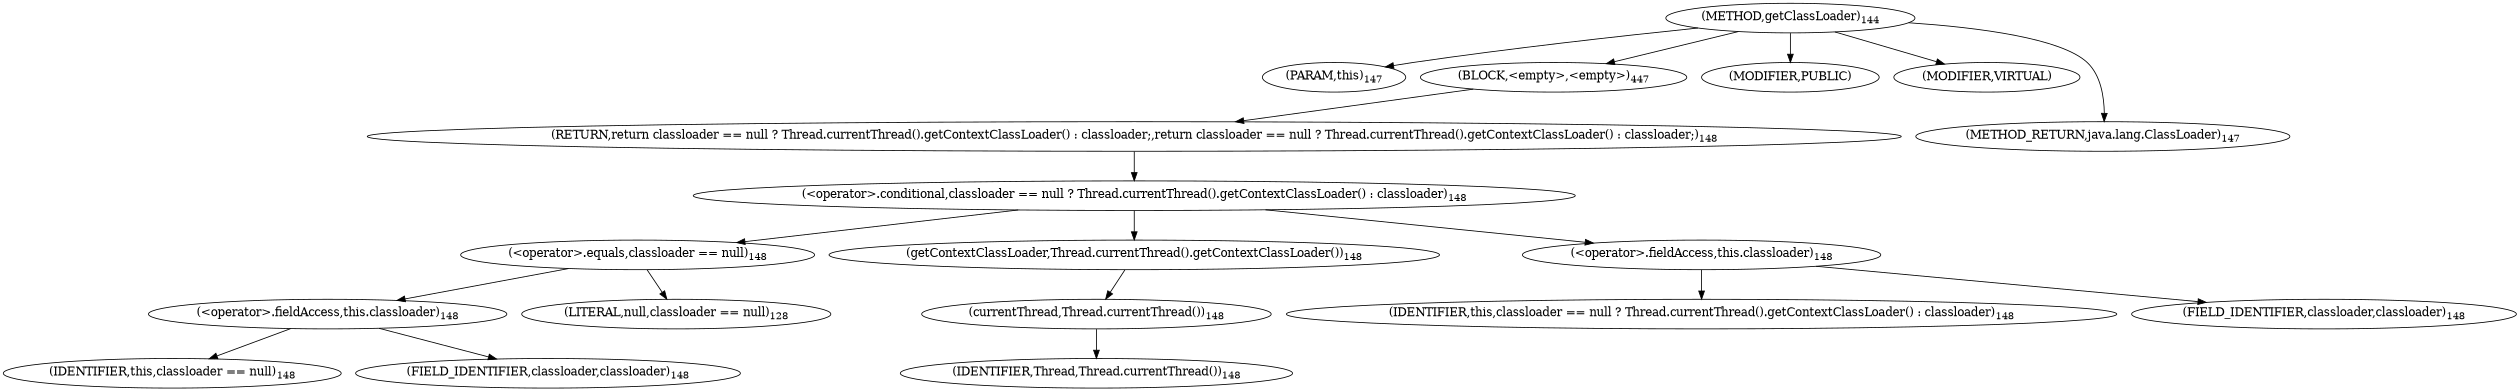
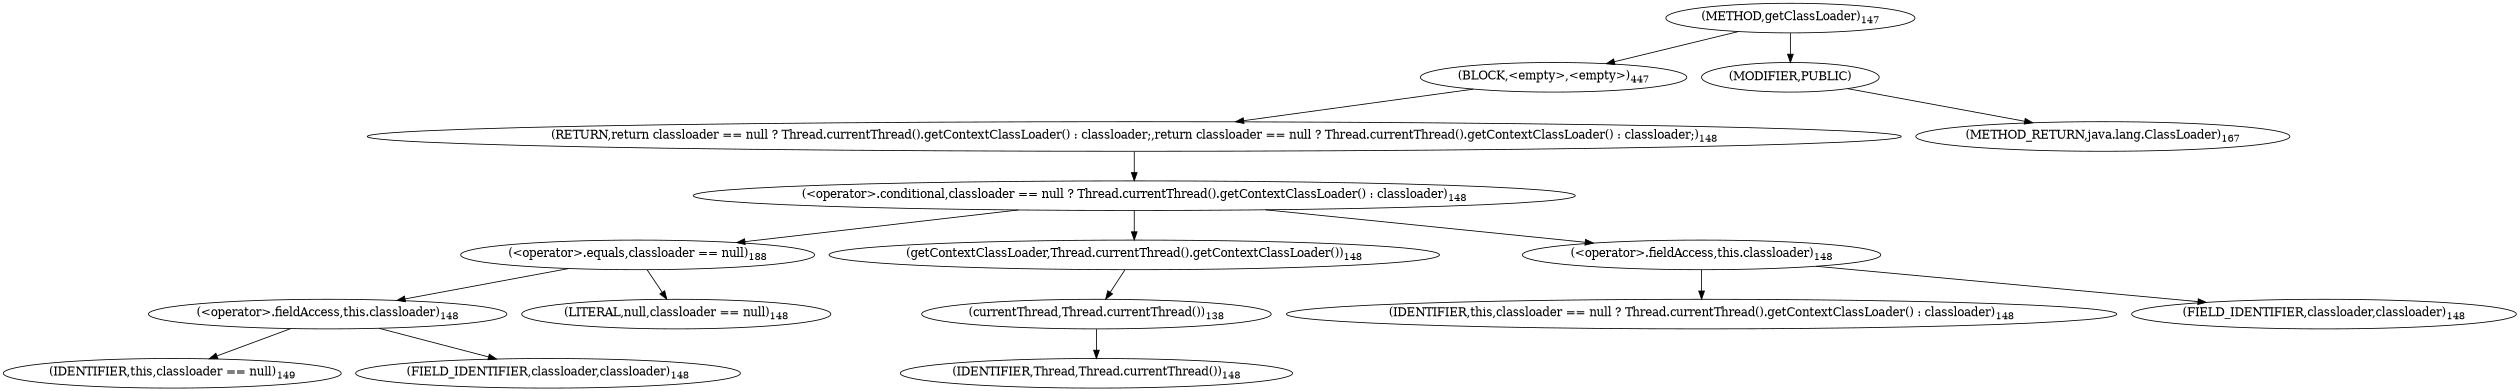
  digraph {
-   n1 [label=<(METHOD,getClassLoader)<SUB>144</SUB>>]
-   n2 [label=<(PARAM,this)<SUB>147</SUB>>]
+   n1 [label=<(METHOD,getClassLoader)<SUB>147</SUB>>]
    n3 [label=<(BLOCK,&lt;empty&gt;,&lt;empty&gt;)<SUB>447</SUB>>]
    n4 [label=<(MODIFIER,PUBLIC)>]
-   n5 [label=<(MODIFIER,VIRTUAL)>]
-   n6 [label=<(METHOD_RETURN,java.lang.ClassLoader)<SUB>147</SUB>>]
+   n6 [label=<(METHOD_RETURN,java.lang.ClassLoader)<SUB>167</SUB>>]
    n7 [label=<(RETURN,return classloader == null ? Thread.currentThread().getContextClassLoader() : classloader;,return classloader == null ? Thread.currentThread().getContextClassLoader() : classloader;)<SUB>148</SUB>>]
    n8 [label=<(&lt;operator&gt;.conditional,classloader == null ? Thread.currentThread().getContextClassLoader() : classloader)<SUB>148</SUB>>]
-   n9 [label=<(&lt;operator&gt;.equals,classloader == null)<SUB>148</SUB>>]
+   n9 [label=<(&lt;operator&gt;.equals,classloader == null)<SUB>188</SUB>>]
    n10 [label=<(getContextClassLoader,Thread.currentThread().getContextClassLoader())<SUB>148</SUB>>]
    n11 [label=<(&lt;operator&gt;.fieldAccess,this.classloader)<SUB>148</SUB>>]
    n12 [label=<(&lt;operator&gt;.fieldAccess,this.classloader)<SUB>148</SUB>>]
-   n13 [label=<(LITERAL,null,classloader == null)<SUB>128</SUB>>]
-   n14 [label=<(currentThread,Thread.currentThread())<SUB>148</SUB>>]
+   n13 [label=<(LITERAL,null,classloader == null)<SUB>148</SUB>>]
+   n14 [label=<(currentThread,Thread.currentThread())<SUB>138</SUB>>]
    n15 [label=<(IDENTIFIER,this,classloader == null ? Thread.currentThread().getContextClassLoader() : classloader)<SUB>148</SUB>>]
    n16 [label=<(FIELD_IDENTIFIER,classloader,classloader)<SUB>148</SUB>>]
-   n17 [label=<(IDENTIFIER,this,classloader == null)<SUB>148</SUB>>]
+   n17 [label=<(IDENTIFIER,this,classloader == null)<SUB>149</SUB>>]
    n18 [label=<(FIELD_IDENTIFIER,classloader,classloader)<SUB>148</SUB>>]
    n19 [label=<(IDENTIFIER,Thread,Thread.currentThread())<SUB>148</SUB>>]
-   n1 -> n2
    n1 -> n3
    n1 -> n4
-   n1 -> n5
-   n1 -> n6
+   n4 -> n6
    n3 -> n7
    n7 -> n8
    n8 -> n9
    n8 -> n10
    n8 -> n11
    n9 -> n12
    n9 -> n13
    n10 -> n14
    n11 -> n15
    n11 -> n16
    n12 -> n17
    n12 -> n18
    n14 -> n19
  }
